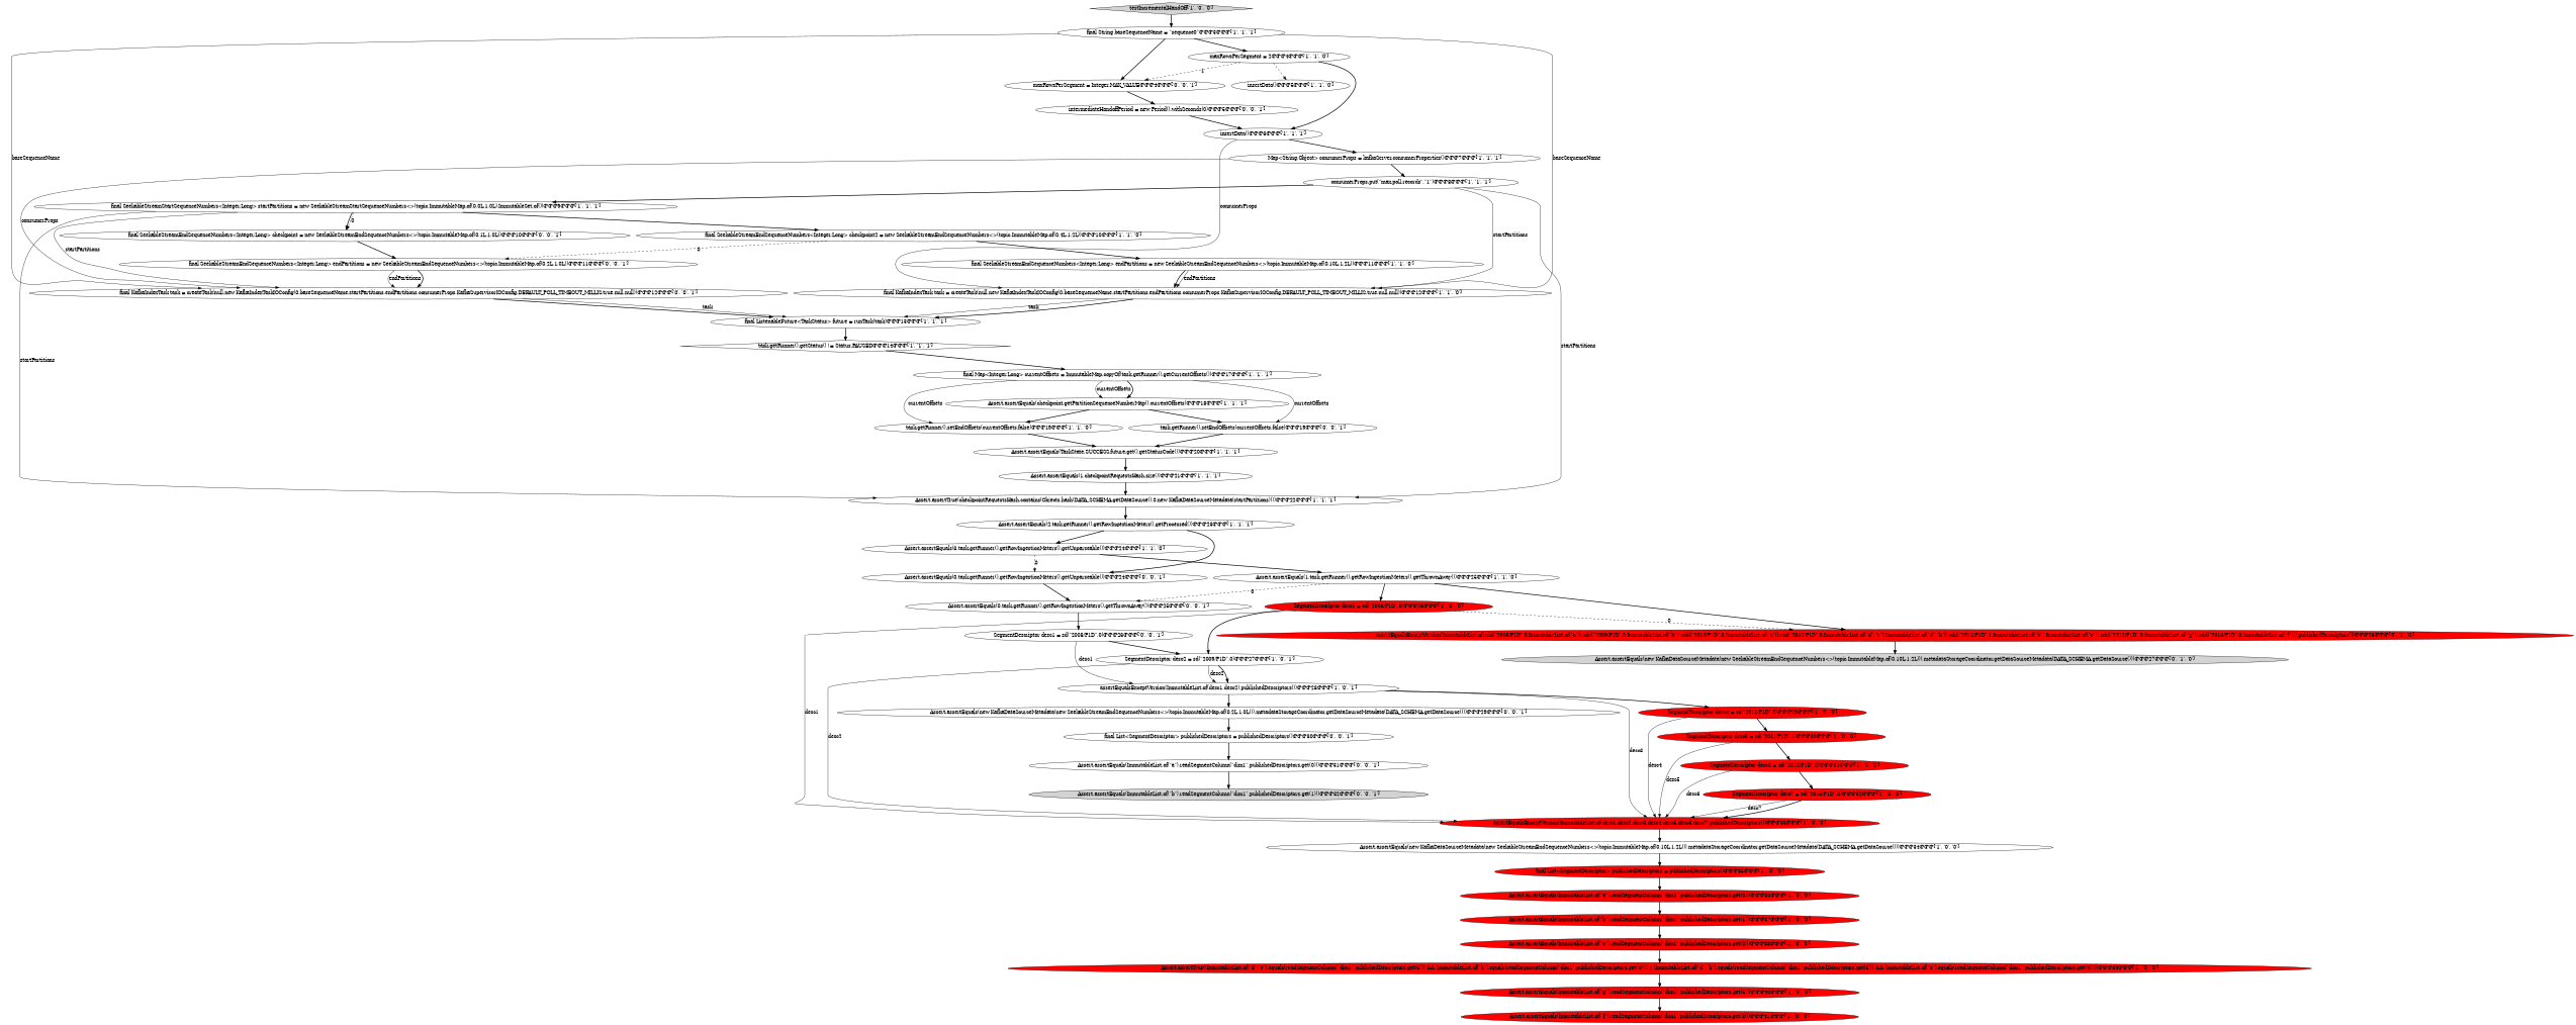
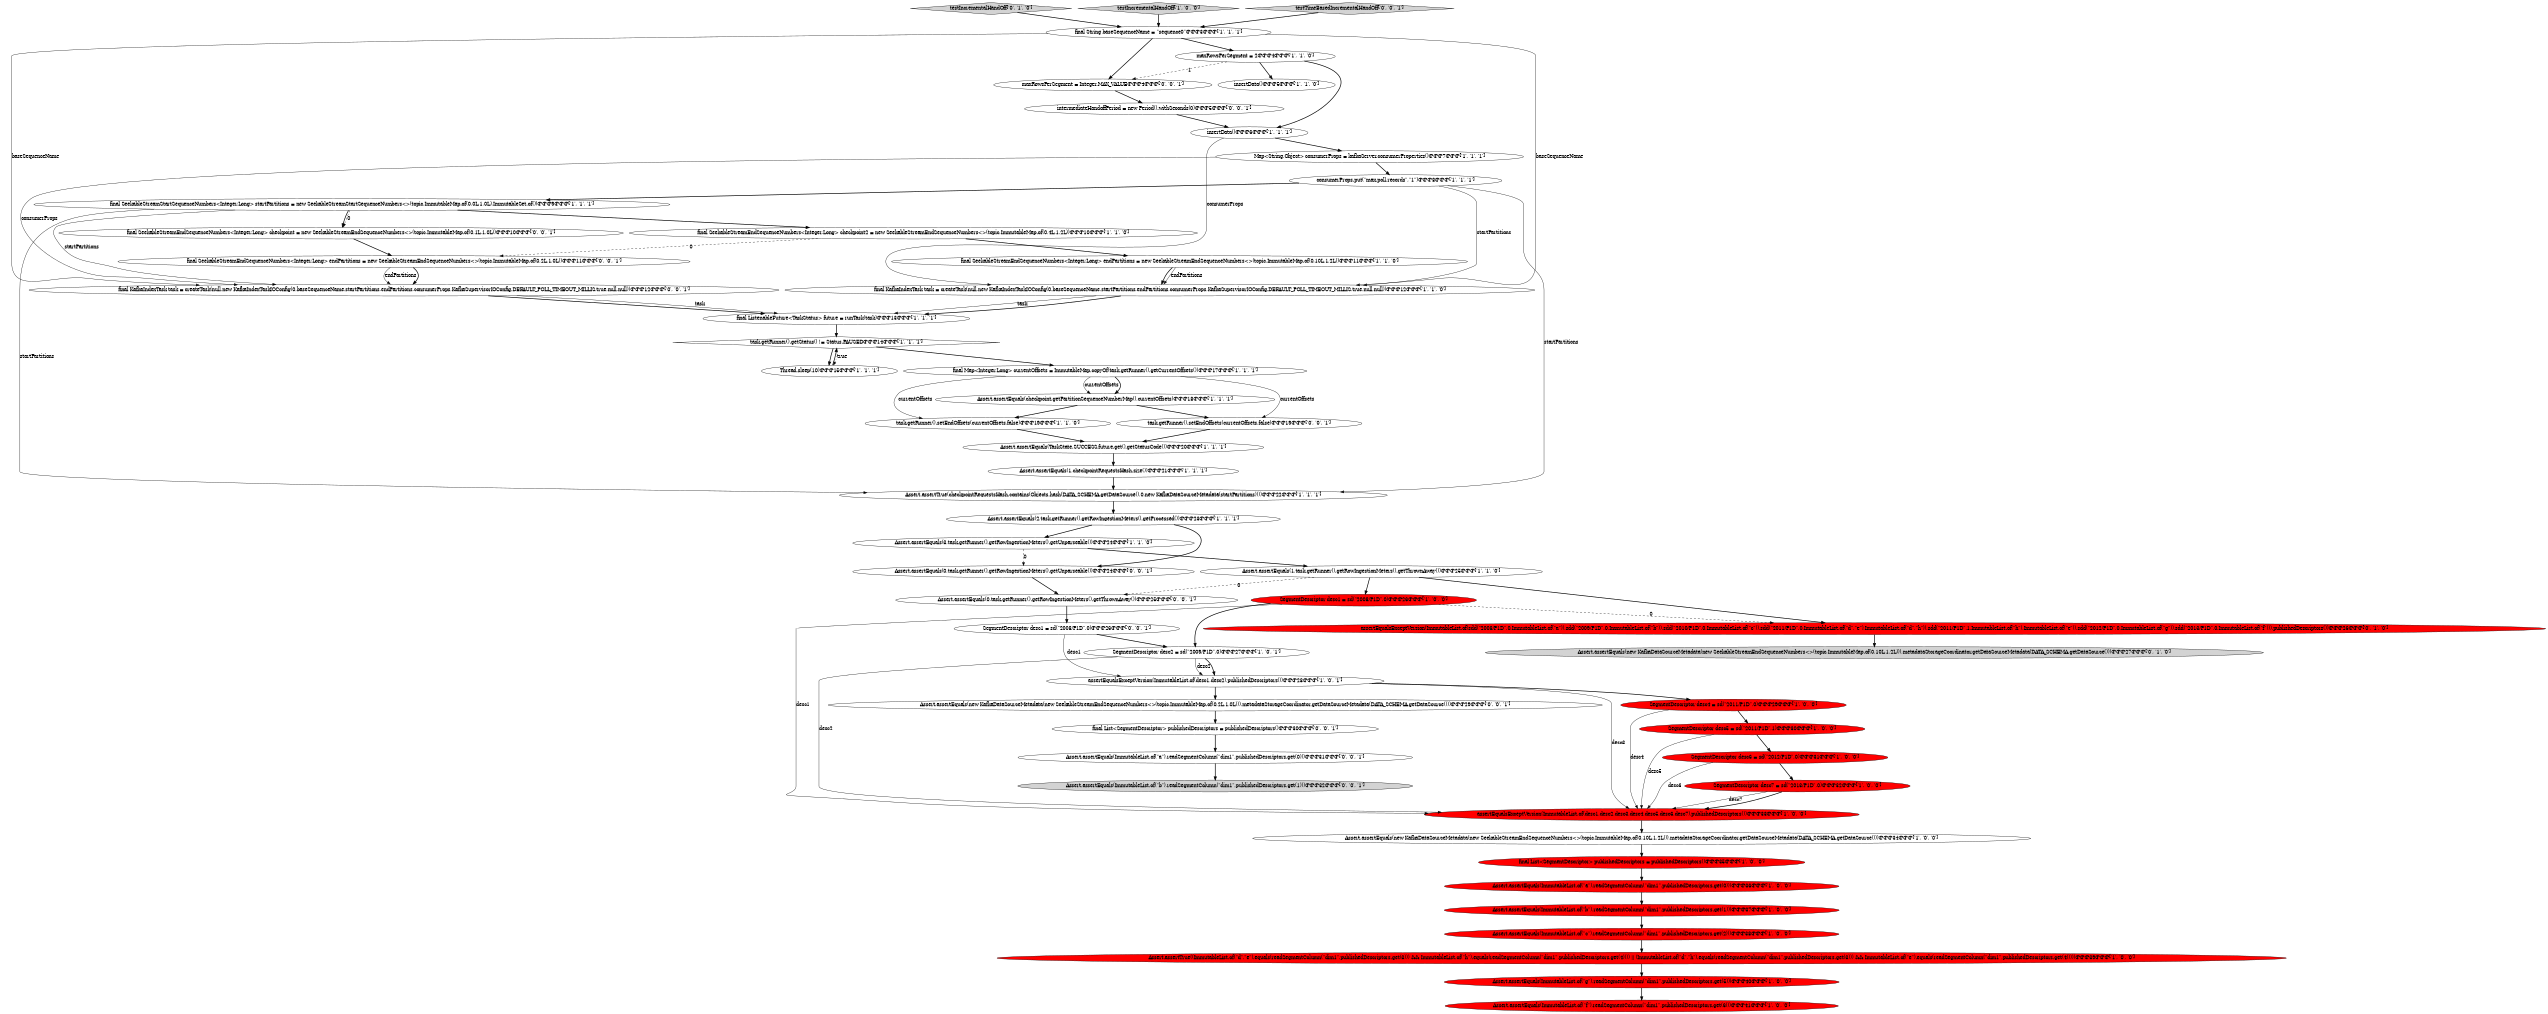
  digraph {
    node [fillcolor=white shape=ellipse style=filled]
    edge [style=bold]
    n1 [label="final ListenableFuture<TaskStatus> future = runTask(task)@@@13@@@['1', '1', '1']"]
    n2 [label="task.getRunner().getStatus() != Status.PAUSED@@@14@@@['1', '1', '1']" shape=diamond]
    n3 [label="final Map<Integer,Long> currentOffsets = ImmutableMap.copyOf(task.getRunner().getCurrentOffsets())@@@17@@@['1', '1', '1']"]
+   n4 [label="Thread.sleep(10)@@@15@@@['1', '1', '1']"]
    n5 [fillcolor=red label="Assert.assertEquals(ImmutableList.of(\"c\"),readSegmentColumn(\"dim1\",publishedDescriptors.get(2)))@@@38@@@['1', '0', '0']"]
    n6 [fillcolor=red label="Assert.assertTrue((ImmutableList.of(\"d\",\"e\").equals(readSegmentColumn(\"dim1\",publishedDescriptors.get(3))) && ImmutableList.of(\"h\").equals(readSegmentColumn(\"dim1\",publishedDescriptors.get(4)))) || (ImmutableList.of(\"d\",\"h\").equals(readSegmentColumn(\"dim1\",publishedDescriptors.get(3))) && ImmutableList.of(\"e\").equals(readSegmentColumn(\"dim1\",publishedDescriptors.get(4)))))@@@39@@@['1', '0', '0']"]
    n7 [fillcolor=red label="Assert.assertEquals(ImmutableList.of(\"g\"),readSegmentColumn(\"dim1\",publishedDescriptors.get(5)))@@@40@@@['1', '0', '0']"]
    n8 [label="SegmentDescriptor desc2 = sd(\"2009/P1D\",0)@@@27@@@['1', '0', '1']"]
    n9 [fillcolor=red label="assertEqualsExceptVersion(ImmutableList.of(desc1,desc2,desc3,desc4,desc5,desc6,desc7),publishedDescriptors())@@@33@@@['1', '0', '0']"]
    n10 [label="assertEqualsExceptVersion(ImmutableList.of(desc1,desc2),publishedDescriptors())@@@28@@@['1', '0', '1']"]
    n11 [label="Assert.assertEquals(new KafkaDataSourceMetadata(new SeekableStreamEndSequenceNumbers<>(topic,ImmutableMap.of(0,10L,1,2L))),metadataStorageCoordinator.getDataSourceMetadata(DATA_SCHEMA.getDataSource()))@@@34@@@['1', '0', '0']"]
    n12 [fillcolor=red label="SegmentDescriptor desc4 = sd(\"2011/P1D\",0)@@@29@@@['1', '0', '0']"]
    n13 [label="Assert.assertEquals(new KafkaDataSourceMetadata(new SeekableStreamEndSequenceNumbers<>(topic,ImmutableMap.of(0,2L,1,0L))),metadataStorageCoordinator.getDataSourceMetadata(DATA_SCHEMA.getDataSource()))@@@29@@@['0', '0', '1']"]
    n14 [label="final KafkaIndexTask task = createTask(null,new KafkaIndexTaskIOConfig(0,baseSequenceName,startPartitions,endPartitions,consumerProps,KafkaSupervisorIOConfig.DEFAULT_POLL_TIMEOUT_MILLIS,true,null,null))@@@12@@@['0', '0', '1']"]
    n15 [label="SegmentDescriptor desc1 = sd(\"2008/P1D\",0)@@@26@@@['0', '0', '1']"]
    n16 [label="Assert.assertEquals(0,task.getRunner().getRowIngestionMeters().getUnparseable())@@@24@@@['0', '0', '1']"]
    n17 [label="Assert.assertEquals(0,task.getRunner().getRowIngestionMeters().getThrownAway())@@@25@@@['0', '0', '1']"]
    n18 [label="Assert.assertEquals(checkpoint.getPartitionSequenceNumberMap(),currentOffsets)@@@18@@@['1', '1', '1']"]
    n19 [label="task.getRunner().setEndOffsets(currentOffsets,false)@@@19@@@['0', '0', '1']"]
    n20 [label="task.getRunner().setEndOffsets(currentOffsets,false)@@@19@@@['1', '1', '0']"]
    n21 [label="final KafkaIndexTask task = createTask(null,new KafkaIndexTaskIOConfig(0,baseSequenceName,startPartitions,endPartitions,consumerProps,KafkaSupervisorIOConfig.DEFAULT_POLL_TIMEOUT_MILLIS,true,null,null))@@@12@@@['1', '1', '0']"]
    n22 [fillcolor=red label="final List<SegmentDescriptor> publishedDescriptors = publishedDescriptors()@@@35@@@['1', '0', '0']"]
    n23 [fillcolor=red label="Assert.assertEquals(ImmutableList.of(\"a\"),readSegmentColumn(\"dim1\",publishedDescriptors.get(0)))@@@36@@@['1', '0', '0']"]
    n24 [fillcolor=red label="Assert.assertEquals(ImmutableList.of(\"b\"),readSegmentColumn(\"dim1\",publishedDescriptors.get(1)))@@@37@@@['1', '0', '0']"]
+   n25 [fillcolor=lightgray label="testIncrementalHandOff['0', '1', '0']" shape=diamond]
    n26 [label="final String baseSequenceName = \"sequence0\"@@@3@@@['1', '1', '1']"]
    n27 [label="maxRowsPerSegment = Integer.MAX_VALUE@@@4@@@['0', '0', '1']"]
    n28 [label="maxRowsPerSegment = 2@@@4@@@['1', '1', '0']"]
    n29 [fillcolor=red label="SegmentDescriptor desc7 = sd(\"2013/P1D\",0)@@@32@@@['1', '0', '0']"]
    n30 [fillcolor=lightgray label="testIncrementalHandOff['1', '0', '0']" shape=diamond]
    n31 [label="Assert.assertEquals(3,task.getRunner().getRowIngestionMeters().getUnparseable())@@@24@@@['1', '1', '0']"]
    n32 [label="Assert.assertEquals(1,task.getRunner().getRowIngestionMeters().getThrownAway())@@@25@@@['1', '1', '0']"]
    n33 [fillcolor=red label="SegmentDescriptor desc1 = sd(\"2008/P1D\",0)@@@26@@@['1', '0', '0']"]
    n34 [fillcolor=red label="assertEqualsExceptVersion(ImmutableList.of(sdd(\"2008/P1D\",0,ImmutableList.of(\"a\")),sdd(\"2009/P1D\",0,ImmutableList.of(\"b\")),sdd(\"2010/P1D\",0,ImmutableList.of(\"c\")),sdd(\"2011/P1D\",0,ImmutableList.of(\"d\",\"e\"),ImmutableList.of(\"d\",\"h\")),sdd(\"2011/P1D\",1,ImmutableList.of(\"h\"),ImmutableList.of(\"e\")),sdd(\"2012/P1D\",0,ImmutableList.of(\"g\")),sdd(\"2013/P1D\",0,ImmutableList.of(\"f\"))),publishedDescriptors())@@@26@@@['0', '1', '0']"]
    n35 [label="Assert.assertEquals(ImmutableList.of(\"a\"),readSegmentColumn(\"dim1\",publishedDescriptors.get(0)))@@@31@@@['0', '0', '1']"]
    n36 [fillcolor=lightgray label="Assert.assertEquals(ImmutableList.of(\"b\"),readSegmentColumn(\"dim1\",publishedDescriptors.get(1)))@@@32@@@['0', '0', '1']"]
    n37 [fillcolor=red label="SegmentDescriptor desc5 = sd(\"2011/P1D\",1)@@@30@@@['1', '0', '0']"]
    n38 [fillcolor=red label="SegmentDescriptor desc6 = sd(\"2012/P1D\",0)@@@31@@@['1', '0', '0']"]
+   n39 [fillcolor=lightgray label="testTimeBasedIncrementalHandOff['0', '0', '1']" shape=diamond]
    n40 [label="Assert.assertEquals(TaskState.SUCCESS,future.get().getStatusCode())@@@20@@@['1', '1', '1']"]
    n41 [fillcolor=lightgray label="Assert.assertEquals(new KafkaDataSourceMetadata(new SeekableStreamEndSequenceNumbers<>(topic,ImmutableMap.of(0,10L,1,2L))),metadataStorageCoordinator.getDataSourceMetadata(DATA_SCHEMA.getDataSource()))@@@27@@@['0', '1', '0']"]
    n42 [label="consumerProps.put(\"max.poll.records\",\"1\")@@@8@@@['1', '1', '1']"]
    n43 [label="Assert.assertTrue(checkpointRequestsHash.contains(Objects.hash(DATA_SCHEMA.getDataSource(),0,new KafkaDataSourceMetadata(startPartitions))))@@@22@@@['1', '1', '1']"]
    n44 [label="final SeekableStreamStartSequenceNumbers<Integer,Long> startPartitions = new SeekableStreamStartSequenceNumbers<>(topic,ImmutableMap.of(0,0L,1,0L),ImmutableSet.of())@@@9@@@['1', '1', '1']"]
    n45 [label="Assert.assertEquals(2,task.getRunner().getRowIngestionMeters().getProcessed())@@@23@@@['1', '1', '1']"]
    n46 [label="final SeekableStreamEndSequenceNumbers<Integer,Long> checkpoint = new SeekableStreamEndSequenceNumbers<>(topic,ImmutableMap.of(0,1L,1,0L))@@@10@@@['0', '0', '1']"]
    n47 [label="final SeekableStreamEndSequenceNumbers<Integer,Long> checkpoint2 = new SeekableStreamEndSequenceNumbers<>(topic,ImmutableMap.of(0,4L,1,2L))@@@10@@@['1', '1', '0']"]
    n48 [label="final List<SegmentDescriptor> publishedDescriptors = publishedDescriptors()@@@30@@@['0', '0', '1']"]
    n49 [label="intermediateHandoffPeriod = new Period().withSeconds(0)@@@5@@@['0', '0', '1']"]
    n50 [label="insertData()@@@6@@@['1', '1', '1']"]
    n51 [label="Map<String,Object> consumerProps = kafkaServer.consumerProperties()@@@7@@@['1', '1', '1']"]
    n52 [label="final SeekableStreamEndSequenceNumbers<Integer,Long> endPartitions = new SeekableStreamEndSequenceNumbers<>(topic,ImmutableMap.of(0,2L,1,0L))@@@11@@@['0', '0', '1']"]
    n53 [label="Assert.assertEquals(1,checkpointRequestsHash.size())@@@21@@@['1', '1', '1']"]
    n54 [fillcolor=red label="Assert.assertEquals(ImmutableList.of(\"f\"),readSegmentColumn(\"dim1\",publishedDescriptors.get(6)))@@@41@@@['1', '0', '0']"]
    n55 [label="final SeekableStreamEndSequenceNumbers<Integer,Long> endPartitions = new SeekableStreamEndSequenceNumbers<>(topic,ImmutableMap.of(0,10L,1,2L))@@@11@@@['1', '1', '0']"]
    n56 [label="insertData()@@@5@@@['1', '1', '0']"]
    n1 -> n2
    n2 -> n3
+   n2 -> n4 [label=true style=dotted]
+   n2 -> n4
    n3 -> n18
    n3 -> n18 [label=currentOffsets style=solid]
    n3 -> n19 [label=currentOffsets style=solid]
    n3 -> n20 [label=currentOffsets style=solid]
+   n4 -> n2
    n5 -> n6
    n6 -> n7
    n7 -> n54
    n8 -> n9 [label=desc2 style=solid]
    n8 -> n10 [label=desc2 style=solid]
    n8 -> n10
    n9 -> n11
    n10 -> n9 [label=desc3 style=solid]
    n10 -> n12
    n10 -> n13
    n11 -> n22
    n12 -> n9 [label=desc4 style=solid]
    n12 -> n37
    n13 -> n48
    n14 -> n1
    n14 -> n1 [label=task style=solid]
    n15 -> n8
    n15 -> n10 [label=desc1 style=solid]
    n16 -> n17
    n17 -> n15
    n18 -> n19
    n18 -> n20
    n19 -> n40
    n20 -> n40
    n21 -> n1 [label=task style=solid]
    n21 -> n1
    n22 -> n23
    n23 -> n24
    n24 -> n5
+   n25 -> n26
    n26 -> n14 [label=baseSequenceName style=solid]
    n26 -> n21 [label=baseSequenceName style=solid]
    n26 -> n27
    n26 -> n28
    n27 -> n49
    n28 -> n27 [label=1 style=dashed]
    n28 -> n50
-   n28 -> n56 [style=dashed]
+   n28 -> n56
    n29 -> n9 [label=desc7 style=solid]
    n29 -> n9
    n30 -> n26
    n31 -> n16 [label=0 style=dashed]
    n31 -> n32
    n32 -> n17 [label=0 style=dashed]
    n32 -> n33
    n32 -> n34
    n33 -> n8
    n33 -> n9 [label=desc1 style=solid]
    n33 -> n34 [label=0 style=dashed]
    n34 -> n41
    n35 -> n36
    n37 -> n9 [label=desc5 style=solid]
    n37 -> n38
    n38 -> n9 [label=desc6 style=solid]
    n38 -> n29
+   n39 -> n26
    n40 -> n53
    n42 -> n21 [label=startPartitions style=solid]
    n42 -> n43 [label=startPartitions style=solid]
    n42 -> n44
    n43 -> n45
    n44 -> n14 [label=startPartitions style=solid]
    n44 -> n43 [label=startPartitions style=solid]
    n44 -> n46
    n44 -> n46 [label=0 style=dashed]
    n44 -> n47
    n45 -> n16
    n45 -> n31
    n46 -> n52
    n47 -> n52 [label=0 style=dashed]
    n47 -> n55
    n48 -> n35
    n49 -> n50
    n50 -> n21 [label=consumerProps style=solid]
    n50 -> n51
    n51 -> n14 [label=consumerProps style=solid]
    n51 -> n42
    n52 -> n14
    n52 -> n14 [label=endPartitions style=solid]
    n53 -> n43
    n55 -> n21 [label=endPartitions style=solid]
    n55 -> n21
  }
